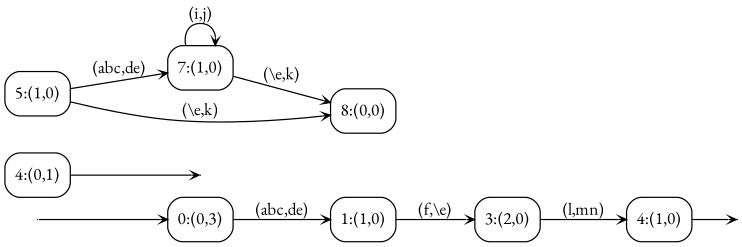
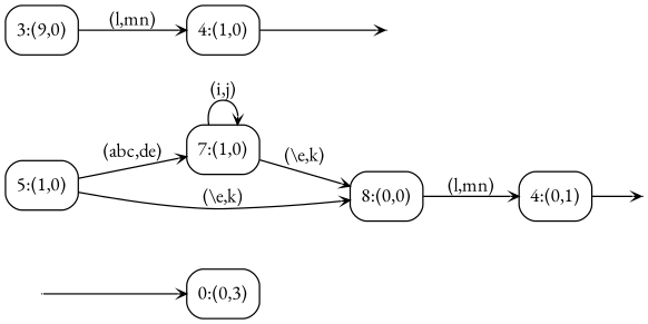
  digraph {
    fontname="EB Garamond"
    rankdir=LR
    vcsn_context="lat<wordset<char_letters(abcfgil)>, wordset<char_letters(dehjkmn)>>, b"
    node [fontname="EB Garamond" shape=box style=rounded]
    edge [arrowhead=vee arrowsize=.6 fontname="EB Garamond"]
    I0 [shape=point width=0 style=""]
    F6 [shape=point width=0 style=""]
    F7 [shape=point width=0 style=""]
    n4 [label="0:(0,3)" width=0.5]
-   n5 [label="1:(1,0)" width=0.5]
-   n6 [label="3:(2,0)" width=0.5]
+   n6 [label="3:(9,0)" width=0.5]
    n7 [label="5:(1,0)" width=0.5]
    n8 [label="7:(1,0)" width=0.5]
    n9 [label="8:(0,0)" width=0.5]
    n10 [label="4:(0,1)" width=0.5]
    n11 [label="4:(1,0)" width=0.5]
    subgraph sub_1 {
      I0
      F6
      F7
    }
    subgraph sub_2 {
      n4
-     n5
      n6
      n7
      n8
      n9
      n10
      n11
    }
    I0 -> n4
-   n4 -> n5 [label="(abc,de)"]
-   n5 -> n6 [label="(f,\\e)"]
    n6 -> n11 [label="(l,mn)"]
    n7 -> n8 [label="(abc,de)"]
    n7 -> n9 [label="(\\e,k)"]
    n8 -> n8 [label="(i,j)"]
    n8 -> n9 [label="(\\e,k)"]
+   n9 -> n10 [label="(l,mn)"]
    n10 -> F6
    n11 -> F7
  }
